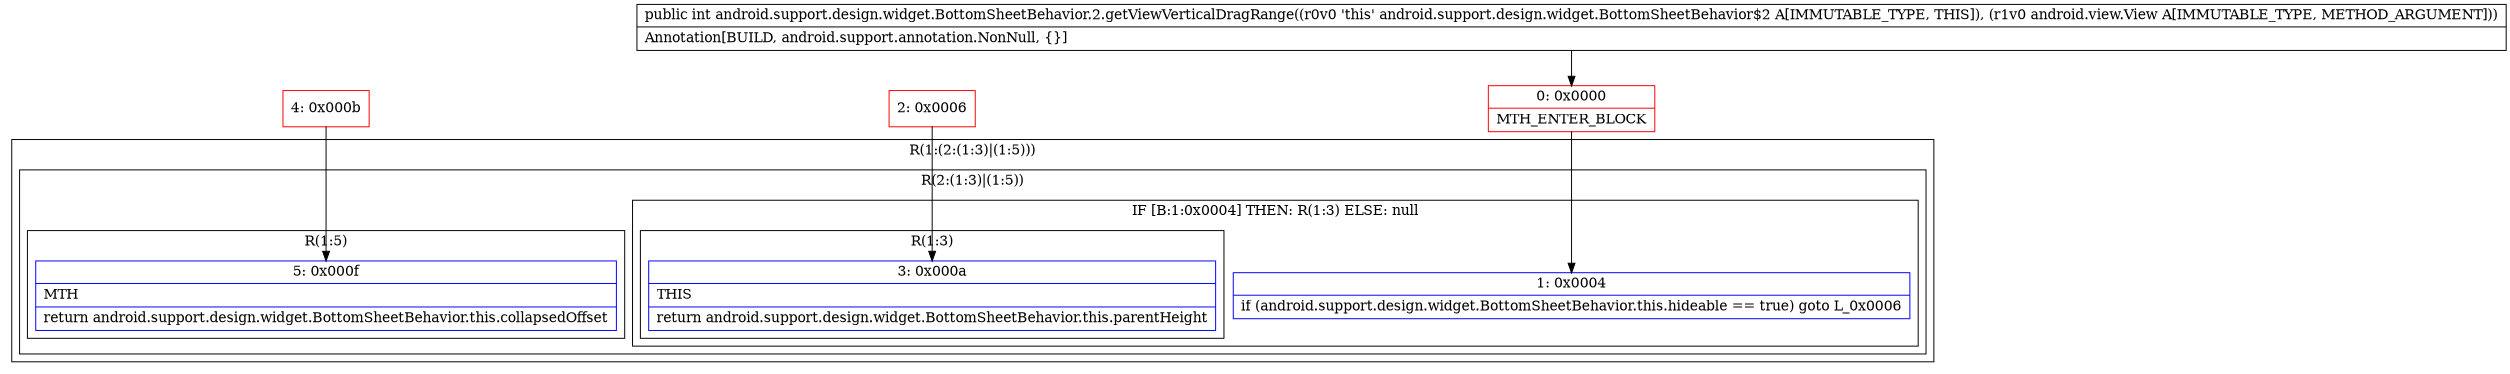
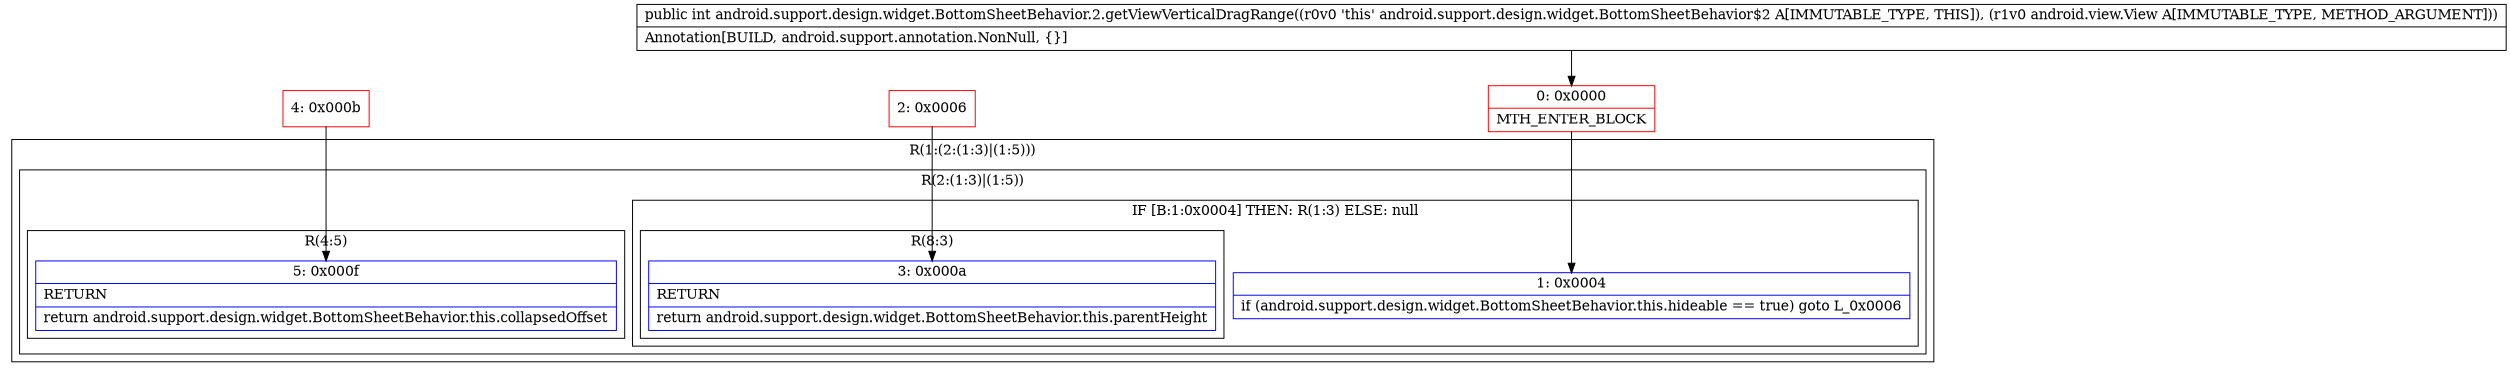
  digraph {
    node [color=blue shape=record]
-   n1 [label="{3\:\ 0x000a|THIS\l|return android.support.design.widget.BottomSheetBehavior.this.parentHeight\l}"]
+   n1 [label="{3\:\ 0x000a|RETURN\l|return android.support.design.widget.BottomSheetBehavior.this.parentHeight\l}"]
    n2 [label="{1\:\ 0x0004|if (android.support.design.widget.BottomSheetBehavior.this.hideable == true) goto L_0x0006\l}"]
-   n3 [label="{5\:\ 0x000f|MTH\l|return android.support.design.widget.BottomSheetBehavior.this.collapsedOffset\l}"]
+   n3 [label="{5\:\ 0x000f|RETURN\l|return android.support.design.widget.BottomSheetBehavior.this.collapsedOffset\l}"]
    n4 [color=red label="{2\:\ 0x0006}"]
    n5 [color=red label="{4\:\ 0x000b}"]
    n6 [color=red label="{0\:\ 0x0000|MTH_ENTER_BLOCK\l}"]
    n7 [label="{public int android.support.design.widget.BottomSheetBehavior.2.getViewVerticalDragRange((r0v0 'this' android.support.design.widget.BottomSheetBehavior$2 A[IMMUTABLE_TYPE, THIS]), (r1v0 android.view.View A[IMMUTABLE_TYPE, METHOD_ARGUMENT]))  | Annotation[BUILD, android.support.annotation.NonNull, \{\}]\l}" color=""]
    subgraph cluster_1 {
      label="R(1:(2:(1:3)|(1:5)))"
      subgraph cluster_2 {
        label="R(2:(1:3)|(1:5))"
        subgraph cluster_3 {
          label="IF [B:1:0x0004] THEN: R(1:3) ELSE: null"
          n2
          subgraph cluster_4 {
-           label="R(1:3)"
+           label="R(8:3)"
            n1
          }
        }
        subgraph cluster_5 {
-         label="R(1:5)"
+         label="R(4:5)"
          n3
        }
      }
    }
    n4 -> n1
    n5 -> n3
    n6 -> n2
    n7 -> n6
  }
